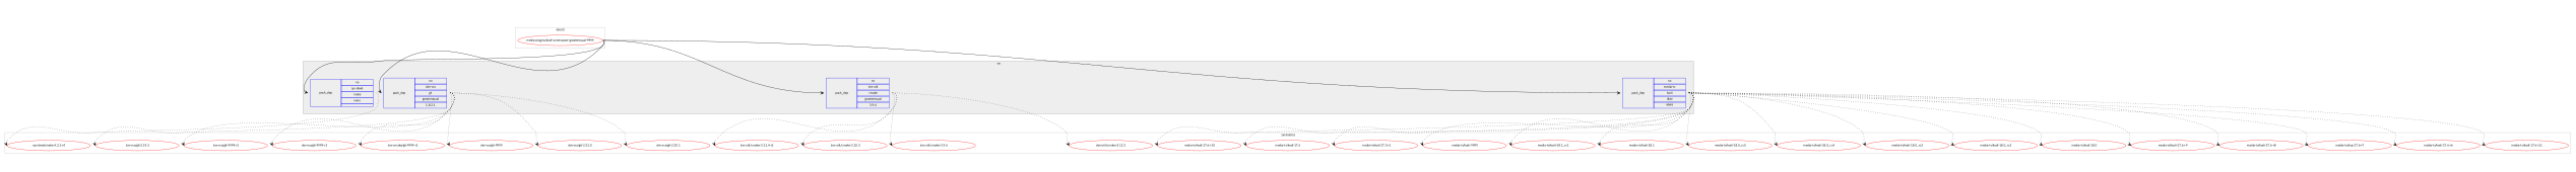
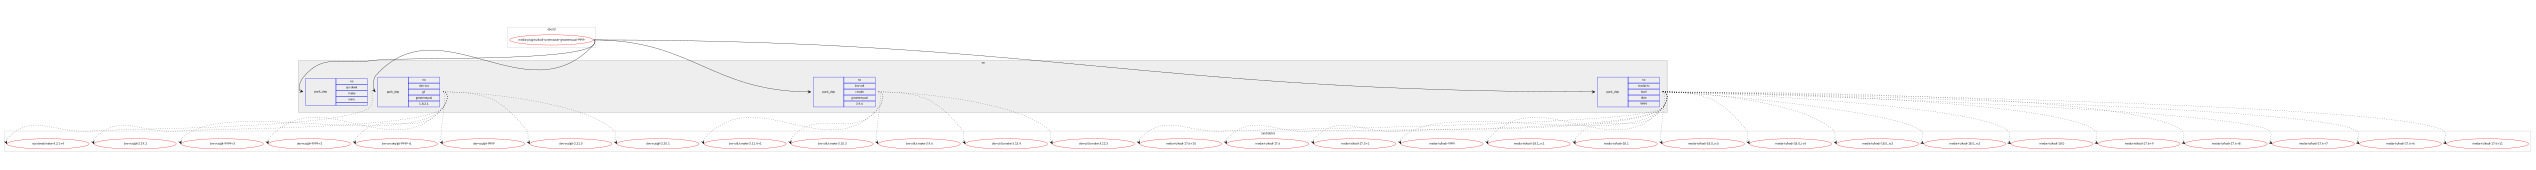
  digraph {
    compound=true
    concentrate=true
    fontname="IBM Plex Sans"
    fontsize=10
    newrank=true
    rankdir=TB
    ranksep=1.5
    node [color=red fontname="IBM Plex Sans" fontsize=10]
    edge [arrowhead=vee fontname="IBM Plex Sans" headport=w style=dotted tailport=e weight=100]
    n1 [label="media-plugins/kodi-screensaver-greaterequal-9999" width=4]
    n2 [color=blue label=<<TABLE BORDER="0" CELLBORDER="1" CELLSPACING="0" CELLPADDING="4" WIDTH="220"><TR><TD ROWSPAN="6" CELLPADDING="30">pack_dep</TD></TR><TR><TD WIDTH="110">no</TD></TR><TR><TD>media-tv</TD></TR><TR><TD>kodi</TD></TR><TR><TD>tilde</TD></TR><TR><TD>9999</TD></TR></TABLE>> shape=none]
    n3 [color=blue label=<<TABLE BORDER="0" CELLBORDER="1" CELLSPACING="0" CELLPADDING="4" WIDTH="220"><TR><TD ROWSPAN="6" CELLPADDING="30">pack_dep</TD></TR><TR><TD WIDTH="110">no</TD></TR><TR><TD>dev-util</TD></TR><TR><TD>cmake</TD></TR><TR><TD>greaterequal</TD></TR><TR><TD>3.9.6</TD></TR></TABLE>> shape=none]
    n4 [color=blue label=<<TABLE BORDER="0" CELLBORDER="1" CELLSPACING="0" CELLPADDING="4" WIDTH="220"><TR><TD ROWSPAN="6" CELLPADDING="30">pack_dep</TD></TR><TR><TD WIDTH="110">no</TD></TR><TR><TD>dev-vcs</TD></TR><TR><TD>git</TD></TR><TR><TD>greaterequal</TD></TR><TR><TD>1.8.2.1</TD></TR></TABLE>> shape=none]
    n5 [color=blue label=<<TABLE BORDER="0" CELLBORDER="1" CELLSPACING="0" CELLPADDING="4" WIDTH="220"><TR><TD ROWSPAN="6" CELLPADDING="30">pack_dep</TD></TR><TR><TD WIDTH="110">no</TD></TR><TR><TD>sys-devel</TD></TR><TR><TD>make</TD></TR><TR><TD>none</TD></TR><TR><TD></TD></TR></TABLE>> shape=none]
    n6 [label="dev-util/cmake-3.10.3" width=4]
    n7 [label="dev-util/cmake-3.11.4-r1" width=4]
    n8 [label="dev-util/cmake-3.12.3" width=4]
+   n9 [label="dev-util/cmake-3.13.4" width=4]
    n10 [label="dev-util/cmake-3.9.6" width=4]
    n11 [label="dev-vcs/git-2.19.2" width=4]
    n12 [label="dev-vcs/git-2.20.1" width=4]
    n13 [label="dev-vcs/git-2.21.0" width=4]
    n14 [label="dev-vcs/git-9999" width=4]
    n15 [label="dev-cmake/git-9999-r1" width=4]
    n16 [label="dev-vcs/git-9999-r2" width=4]
    n17 [label="dev-vcs/git-9999-r3" width=4]
    n18 [label="media-tv/kodi-17.3-r1" width=4]
    n19 [label="media-tv/kodi-17.6" width=4]
    n20 [label="media-tv/kodi-17.6-r10" width=4]
    n21 [label="media-tv/kodi-17.6-r11" width=4]
    n22 [label="media-tv/kodi-17.6-r6" width=4]
-   n23 [label="media-tv/dep-17.6-r7" width=4]
+   n23 [label="media-tv/kodi-17.6-r7" width=4]
    n24 [label="media-tv/kodi-17.6-r8" width=4]
    n25 [label="media-tv/kodi-17.6-r9" width=4]
    n26 [label="media-tv/kodi-18.0" width=4]
    n27 [label="media-tv/kodi-18.0_rc2" width=4]
    n28 [label="media-tv/kodi-18.0_rc3" width=4]
    n29 [label="media-tv/kodi-18.0_rc4" width=4]
    n30 [label="media-tv/kodi-18.0_rc5" width=4]
    n31 [label="media-tv/kodi-18.1" width=4]
    n32 [label="media-tv/kodi-18.1_rc1" width=4]
    n33 [label="media-tv/kodi-9999" width=4]
    n34 [label="sys-devel/make-4.2.1-r4" width=4]
    subgraph cluster_1 {
      color=gray
      label=<<i>ebuild</i>>
      rank=same
      n1
    }
    subgraph cluster_2 {
      color=gray
      label=<<i>dependencies</i>>
      subgraph cluster_3 {
        color=gray
        fillcolor="#eeeeee"
        label=<<i>compile</i>>
        style=filled
        subgraph sub_4 {
          color=gray
          fillcolor="#eeeeee"
          label=<<i>compile</i>>
          style=filled
          n2
        }
        subgraph sub_5 {
          color=gray
          fillcolor="#eeeeee"
          label=<<i>compile</i>>
          style=filled
          n3
        }
        subgraph sub_6 {
          color=gray
          fillcolor="#eeeeee"
          label=<<i>compile</i>>
          style=filled
          n4
        }
        subgraph sub_7 {
          color=gray
          fillcolor="#eeeeee"
          label=<<i>compile</i>>
          style=filled
          n5
        }
      }
      subgraph cluster_8 {
        color=gray
        fillcolor="#eeeeee"
        label=<<i>compile and run</i>>
        style=filled
      }
      subgraph cluster_9 {
        color=gray
        fillcolor="#eeeeee"
        label=<<i>run</i>>
        style=filled
      }
    }
    subgraph cluster_10 {
      color=gray
      label=<<i>candidates</i>>
      rank=same
      subgraph sub_11 {
        color=black
        label=<<i>candidates</i>>
        nodesep=1
        rank=same
        n6
        n7
        n8
+       n9
        n10
      }
      subgraph sub_12 {
        color=black
        label=<<i>candidates</i>>
        nodesep=1
        rank=same
        n11
        n12
        n13
        n14
        n15
        n16
        n17
      }
      subgraph sub_13 {
        color=black
        label=<<i>candidates</i>>
        nodesep=1
        rank=same
        n18
        n19
        n20
        n21
        n22
        n23
        n24
        n25
        n26
        n27
        n28
        n29
        n30
        n31
        n32
        n33
      }
      subgraph sub_14 {
        color=black
        label=<<i>candidates</i>>
        nodesep=1
        rank=same
        n34
      }
    }
    n1 -> n2 [style=solid weight=20]
    n1 -> n3 [style=solid weight=20]
    n1 -> n4 [style=solid weight=20]
    n1 -> n5 [style=solid weight=20]
    n2 -> n18
    n2 -> n19
    n2 -> n20
    n2 -> n21
    n2 -> n22
    n2 -> n23
    n2 -> n24
    n2 -> n25
    n2 -> n26
    n2 -> n27
    n2 -> n28
    n2 -> n29
    n2 -> n30
    n2 -> n31
    n2 -> n32
    n2 -> n33
    n3 -> n6
    n3 -> n7
    n3 -> n8
+   n3 -> n9
    n3 -> n10
    n4 -> n11
    n4 -> n12
    n4 -> n13
    n4 -> n14
    n4 -> n15
    n4 -> n16
    n4 -> n17
    n5 -> n34
  }
